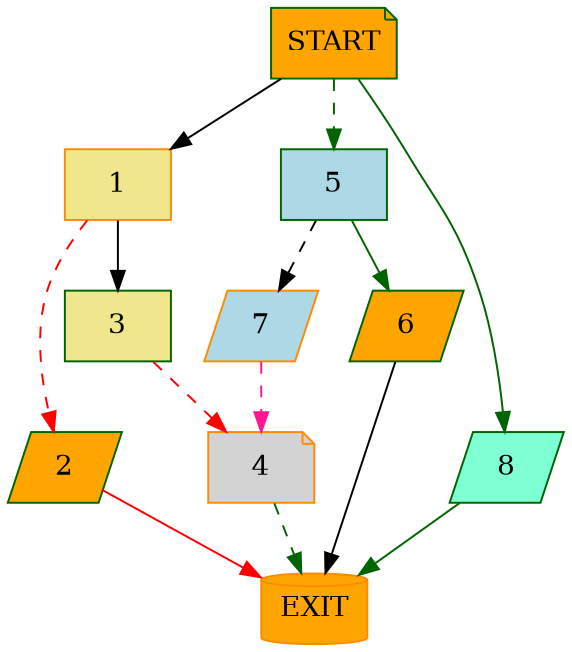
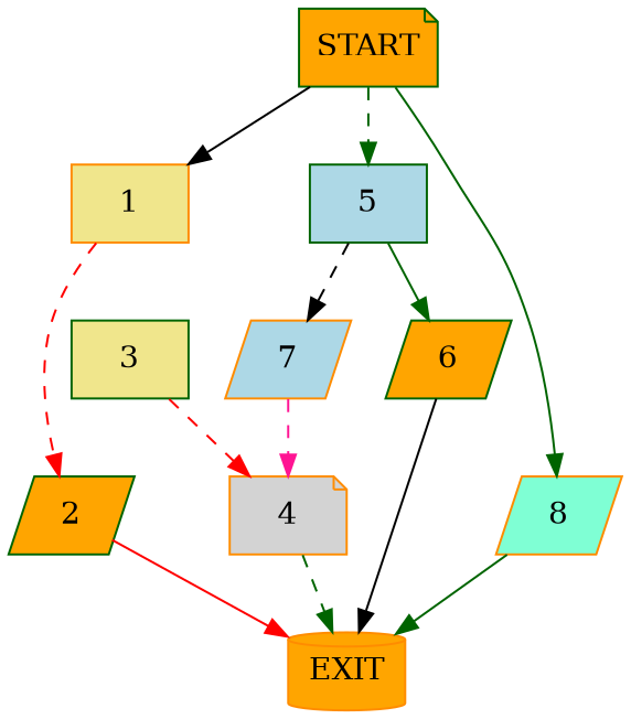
  digraph {
    node [color=darkgreen fillcolor=orange shape=parallelogram style=filled]
    edge [color=darkgreen style=solid]
    n1 [label=START shape=note]
    1 [color=darkorange fillcolor=khaki shape=box]
    5 [fillcolor=lightblue shape=box]
-   8 [fillcolor=aquamarine]
+   8 [color=darkorange fillcolor=aquamarine]
    2
    3 [fillcolor=khaki shape=box]
    6
    7 [color=darkorange fillcolor=lightblue]
    n9 [color=darkorange label=EXIT shape=cylinder]
    4 [color=darkorange fillcolor=lightgrey shape=note]
    n1 -> 1 [color=black]
    n1 -> 5 [style=dashed]
    n1 -> 8
    1 -> 2 [color=red style=dashed]
-   1 -> 3 [color=black]
    5 -> 6
    5 -> 7 [color=black style=dashed]
    8 -> n9
    2 -> n9 [color=red]
    3 -> 4 [color=red style=dashed]
    6 -> n9 [color=black]
    7 -> 4 [color=deeppink style=dashed]
    4 -> n9 [style=dashed]
  }
